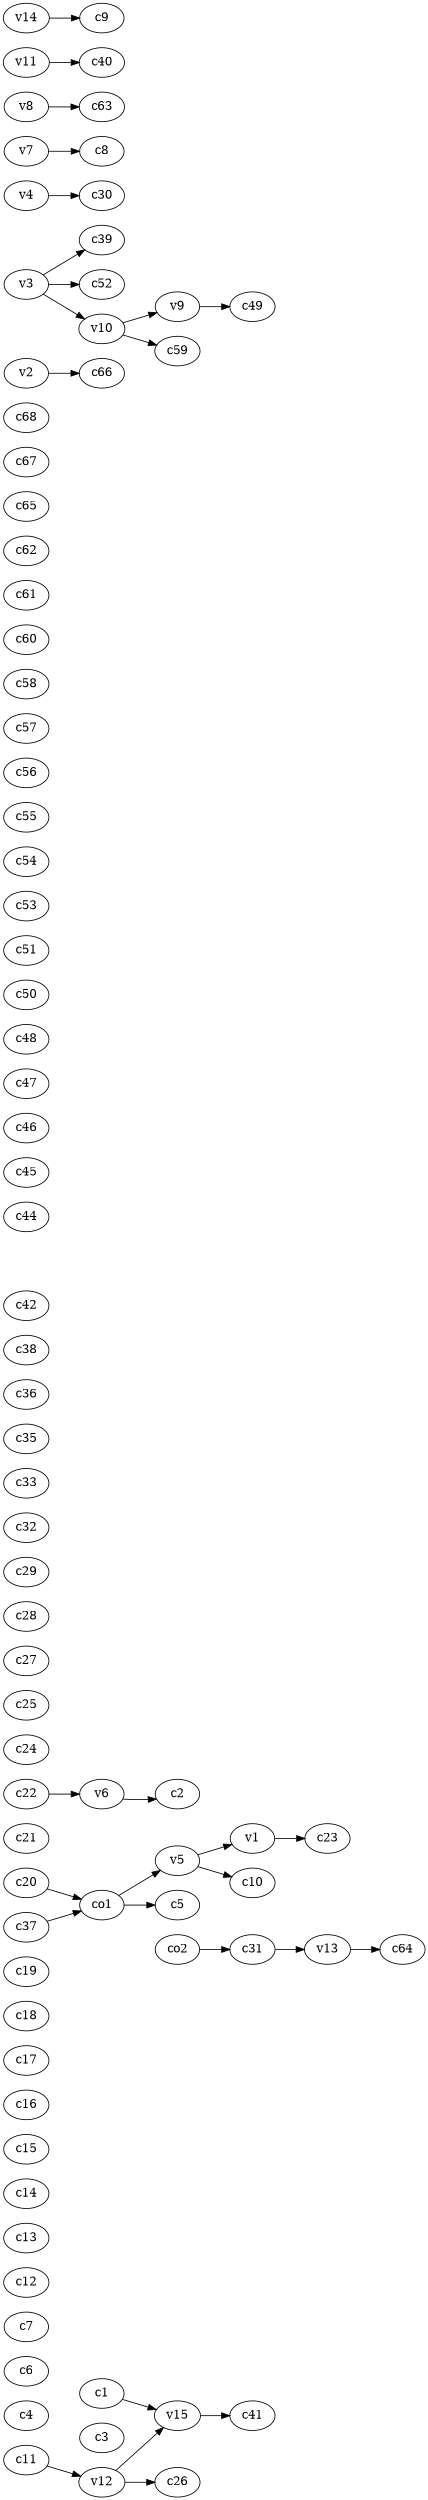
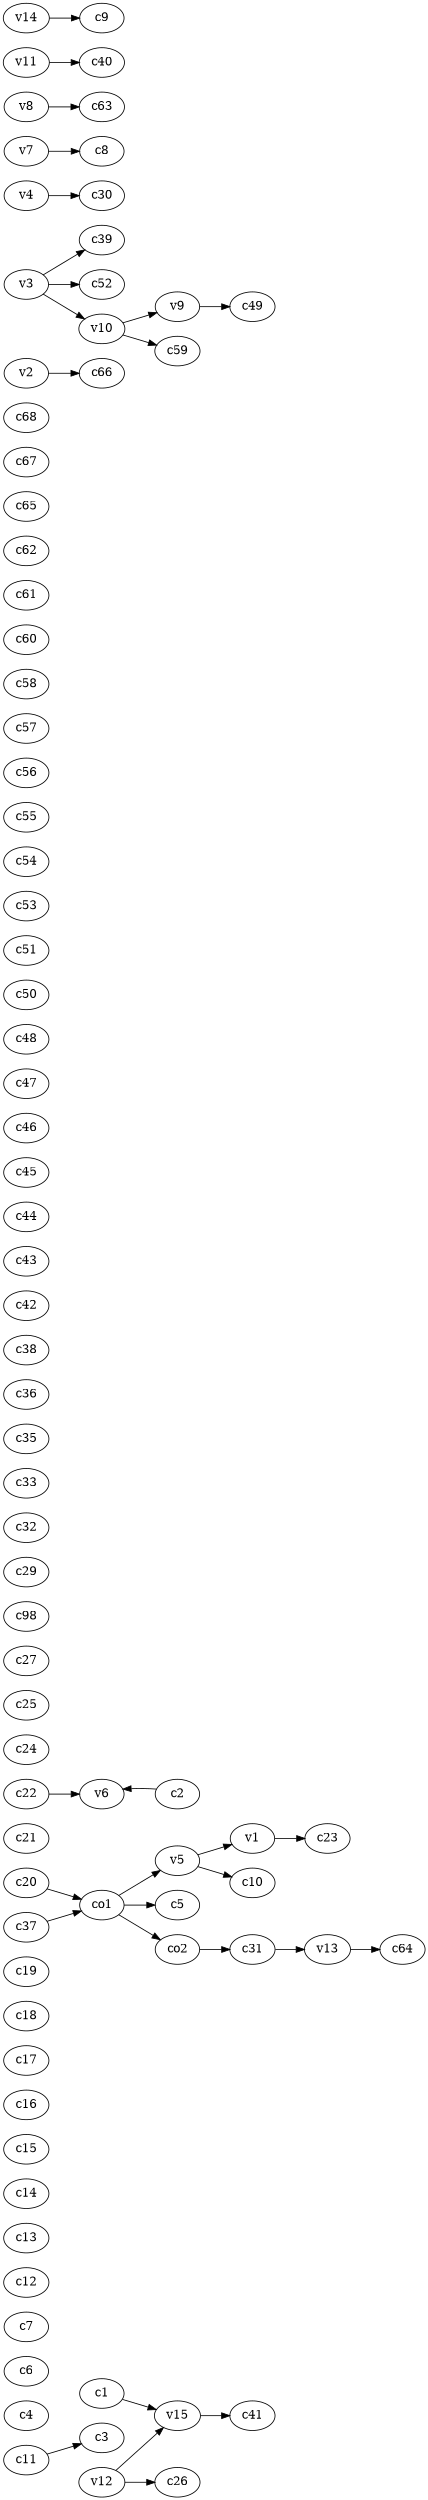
  strict digraph {
    rankdir=LR
    edge [weight=1]
    c1
    v15
    c41
    c3
    c4
    c6
    c7
    c11
    v12
    c26
    c12
    c13
    c14
    c15
    c16
    c17
    c18
    c19
    c20
    co1
    v5
    c5
    co2
    c21
    c22
    v6
    c2
    c24
    c25
    c27
-   c28
+   c28 [label=c98]
    c29
    c31
    v13
    c64
    c32
    c33
    c35
    c36
    c37
    c38
    c42
+   c43
    c44
    c45
    c46
    c47
    c48
    c50
    c51
    c53
    c54
    c55
    c56
    c57
    c58
    c60
    c61
    c62
    c65
    c67
    c68
    v1
    c23
    v2
    c66
    v3
    c39
    c52
    v10
    v9
    c59
    v4
    c30
    c10
    v7
    c8
    v8
    c63
    c49
    v11
    c40
    v14
    c9
    c1 -> v15
    v15 -> c41
-   c11 -> v12
+   c11 -> c3
    v12 -> v15
    v12 -> c26
    c20 -> co1
    co1 -> v5
    co1 -> c5
+   co1 -> co2
    v5 -> v1
    v5 -> c10
    co2 -> c31
    c22 -> v6
-   v6 -> c2
+   c2 -> v6
    c31 -> v13
    v13 -> c64
    c37 -> co1
    v1 -> c23
    v2 -> c66
    v3 -> c39
    v3 -> c52
    v3 -> v10
    v10 -> v9
    v10 -> c59
    v9 -> c49
    v4 -> c30
    v7 -> c8
    v8 -> c63
    v11 -> c40
    v14 -> c9
  }
